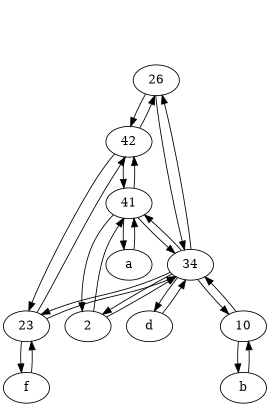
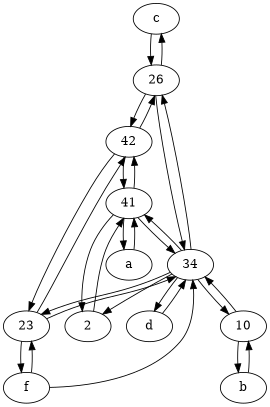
  digraph {
+   c
    26
    34
    42
    10
    b
    n7 [label=23]
    41
    2
    d
    f
    a
+   c -> 26
+   26 -> c
    26 -> 34
    26 -> 42
    34 -> 26
    34 -> 10
    34 -> n7
    34 -> 41
    34 -> 2
    34 -> d
    42 -> 26
    42 -> n7
    42 -> 41
    10 -> 34
    10 -> b
    b -> 10
    n7 -> 34
    n7 -> 42
    n7 -> f
    41 -> 34
    41 -> 42
    41 -> 2
    41 -> a
-   2 -> 34
+   f -> 34
    2 -> 41
    d -> 34
    f -> n7
    a -> 41
  }
